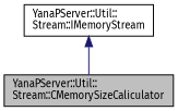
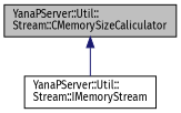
  digraph {
    fontname="Fira Sans"
    node [color=black fontname="Fira Sans" fontsize=10 shape=record style=filled]
    n1 [fillcolor=grey75 fontcolor=black height=0.2 label="YanaPServer::Util::\lStream::CMemorySizeCaliculator" width=0.4]
    n2 [fillcolor=white height=0.2 label="YanaPServer::Util::\lStream::IMemoryStream" width=0.4]
-   n2 -> n1 [color=midnightblue dir=back fontname="Fira Sans" fontsize=10 labelfontname=Helvetica labelfontsize=10 style=solid]
+   n1 -> n2 [color=midnightblue dir=back fontname="Fira Sans" fontsize=10 labelfontname=Helvetica labelfontsize=10 style=solid]
  }
